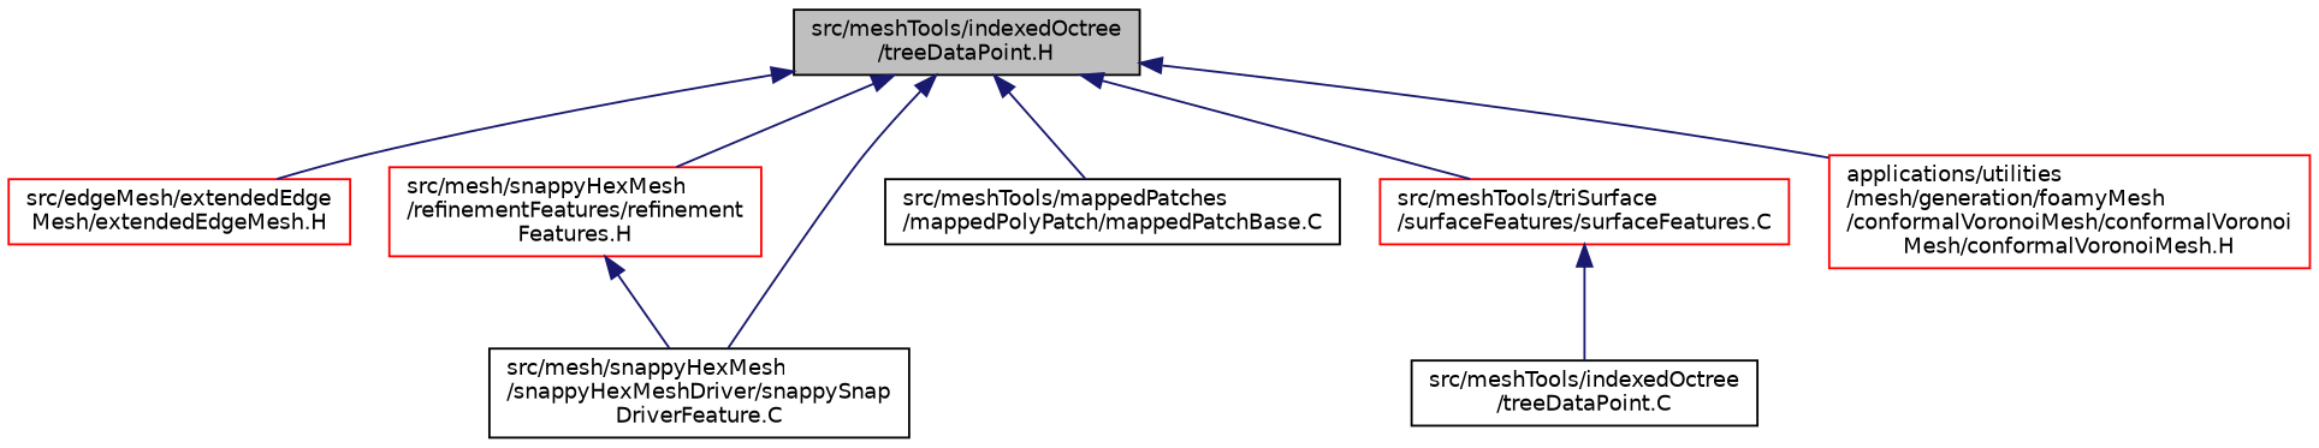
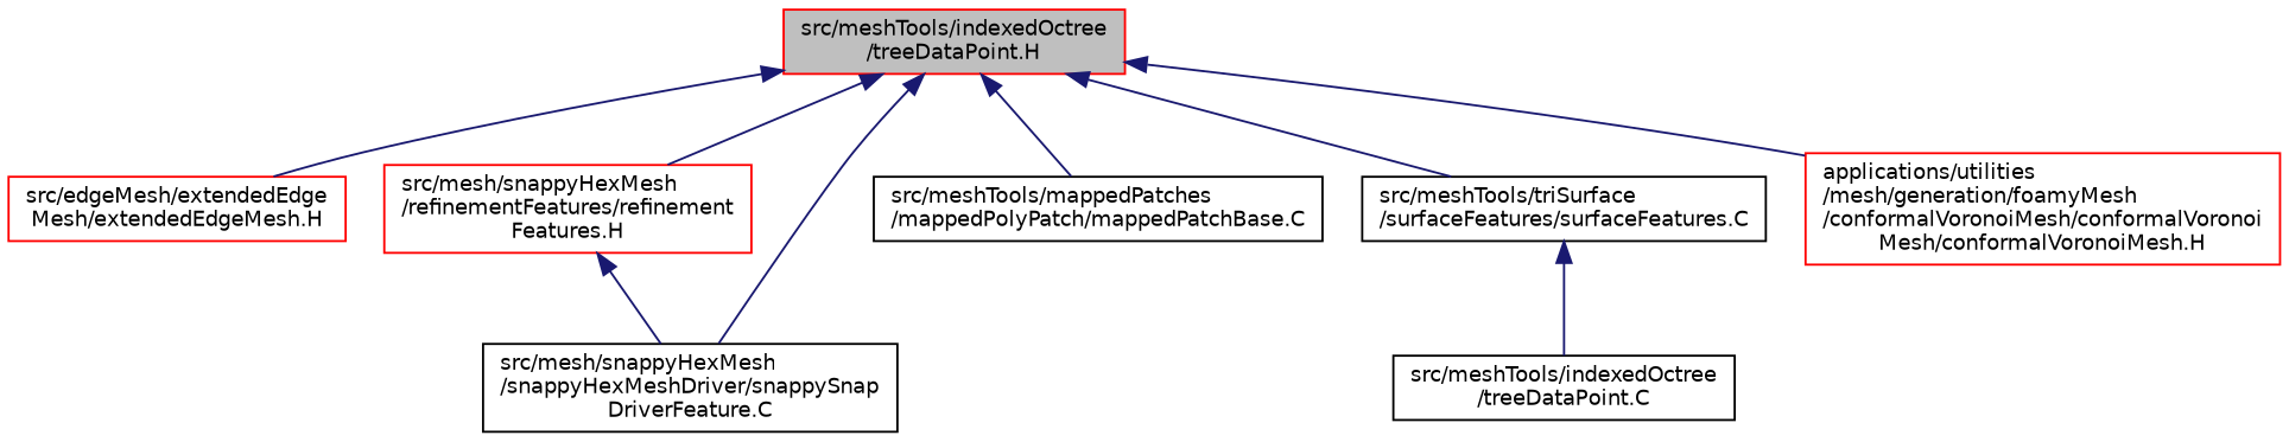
  digraph {
    node [color=black fontname=Helvetica fontsize=10 shape=record]
    edge [color=midnightblue dir=back fontname=Helvetica fontsize=10 labelfontname=Helvetica labelfontsize=10 style=solid]
-   n1 [fillcolor=grey75 fontcolor=black height=0.2 label="src/meshTools/indexedOctree\l/treeDataPoint.H" style=filled width=0.4]
+   n1 [color=red fillcolor=grey75 fontcolor=black height=0.2 label="src/meshTools/indexedOctree\l/treeDataPoint.H" style=filled width=0.4]
    n2 [color=red height=0.2 label="src/edgeMesh/extendedEdge\lMesh/extendedEdgeMesh.H" width=0.4]
    n3 [color=red height=0.2 label="src/mesh/snappyHexMesh\l/refinementFeatures/refinement\lFeatures.H" width=0.4]
    n4 [height=0.2 label="src/mesh/snappyHexMesh\l/snappyHexMeshDriver/snappySnap\lDriverFeature.C" width=0.4]
    n5 [height=0.2 label="src/meshTools/mappedPatches\l/mappedPolyPatch/mappedPatchBase.C" width=0.4]
-   n6 [color=red height=0.2 label="src/meshTools/triSurface\l/surfaceFeatures/surfaceFeatures.C" width=0.4]
+   n6 [height=0.2 label="src/meshTools/triSurface\l/surfaceFeatures/surfaceFeatures.C" width=0.4]
    n7 [color=red height=0.2 label="applications/utilities\l/mesh/generation/foamyMesh\l/conformalVoronoiMesh/conformalVoronoi\lMesh/conformalVoronoiMesh.H" width=0.4]
    n8 [height=0.2 label="src/meshTools/indexedOctree\l/treeDataPoint.C" width=0.4]
    n1 -> n2
    n1 -> n3
    n1 -> n4
    n1 -> n5
    n1 -> n6
    n1 -> n7
    n3 -> n4
    n6 -> n8
  }
